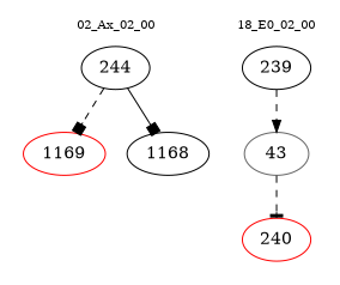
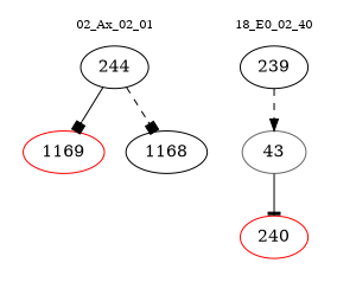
  digraph {
    node [color=black]
    edge [arrowhead=box color=black style=solid]
    n1 [label=244]
    n2 [color=red label=1169]
    n3 [label=1168]
    n4 [color=gray40 label=43]
    n5 [label=239]
    n6 [color=red label=240]
    subgraph cluster_1 {
      color=white
      fontsize=10
-     label="02_Ax_02_00"
+     label="02_Ax_02_01"
      n1
      n2
      n3
    }
    subgraph cluster_2 {
      color=white
      fontsize=10
-     label="18_E0_02_00"
+     label="18_E0_02_40"
      n4
      n5
      n6
    }
-   n1 -> n2 [style=dashed]
-   n1 -> n3
-   n4 -> n6 [arrowhead=tee style=dashed]
+   n1 -> n2
+   n1 -> n3 [style=dashed]
+   n4 -> n6 [arrowhead=tee]
    n5 -> n4 [arrowhead=normal style=dashed]
  }
